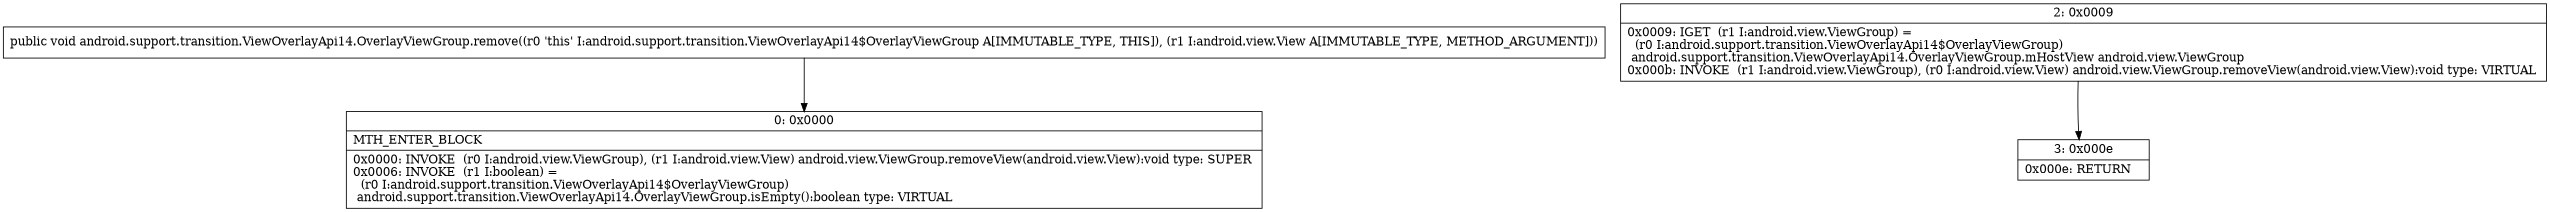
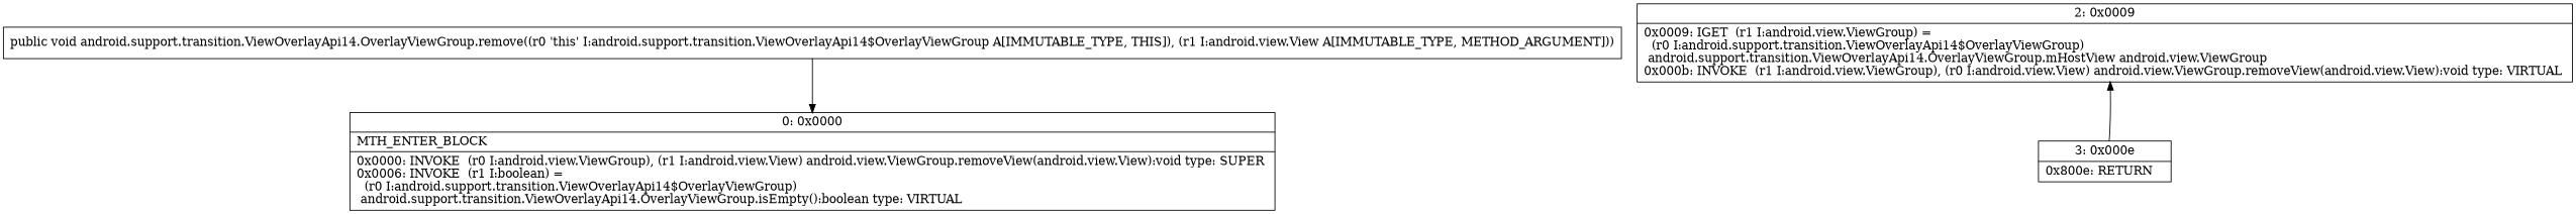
  digraph {
    node [shape=record]
    n1 [label="{0\:\ 0x0000|MTH_ENTER_BLOCK\l|0x0000: INVOKE  (r0 I:android.view.ViewGroup), (r1 I:android.view.View) android.view.ViewGroup.removeView(android.view.View):void type: SUPER \l0x0006: INVOKE  (r1 I:boolean) = \l  (r0 I:android.support.transition.ViewOverlayApi14$OverlayViewGroup)\l android.support.transition.ViewOverlayApi14.OverlayViewGroup.isEmpty():boolean type: VIRTUAL \l}"]
    n2 [label="{2\:\ 0x0009|0x0009: IGET  (r1 I:android.view.ViewGroup) = \l  (r0 I:android.support.transition.ViewOverlayApi14$OverlayViewGroup)\l android.support.transition.ViewOverlayApi14.OverlayViewGroup.mHostView android.view.ViewGroup \l0x000b: INVOKE  (r1 I:android.view.ViewGroup), (r0 I:android.view.View) android.view.ViewGroup.removeView(android.view.View):void type: VIRTUAL \l}"]
-   n3 [label="{3\:\ 0x000e|0x000e: RETURN   \l}"]
+   n3 [label="{3\:\ 0x000e|0x800e: RETURN   \l}"]
    n4 [label="{public void android.support.transition.ViewOverlayApi14.OverlayViewGroup.remove((r0 'this' I:android.support.transition.ViewOverlayApi14$OverlayViewGroup A[IMMUTABLE_TYPE, THIS]), (r1 I:android.view.View A[IMMUTABLE_TYPE, METHOD_ARGUMENT])) }"]
-   n2 -> n3
+   n3 -> n2
    n4 -> n1
  }
